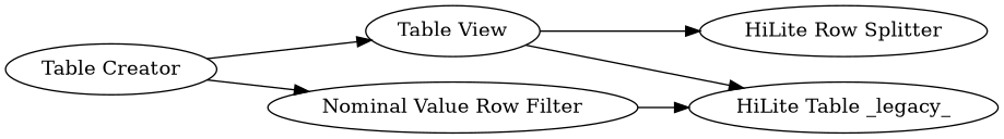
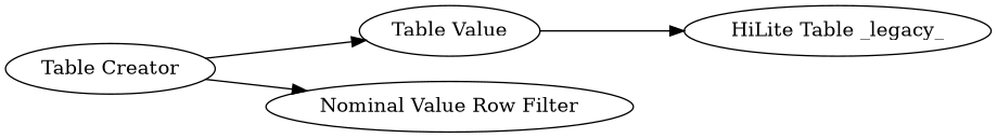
  digraph {
    rankdir=LR
-   n1 [label="Table View"]
-   n2 [label="HiLite Row Splitter"]
+   n1 [label="Table Value"]
    n3 [label="HiLite Table _legacy_"]
    n4 [label="Table Creator"]
    n5 [label="Nominal Value Row Filter"]
-   n1 -> n2
    n1 -> n3
    n4 -> n1
    n4 -> n5
-   n5 -> n3
  }
